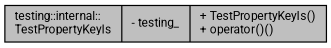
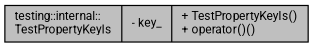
  digraph {
    rankdir=LR
    fontname=Roboto
-   n1 [color=black fillcolor=grey75 fontcolor=black fontname=Roboto fontsize=10 height=0.2 label="{testing::internal::\lTestPropertyKeyIs\n|- testing_\l|+ TestPropertyKeyIs()\l+ operator()()\l}" shape=record style=filled width=0.4]
+   n1 [color=black fillcolor=grey75 fontcolor=black fontname=Roboto fontsize=10 height=0.2 label="{testing::internal::\lTestPropertyKeyIs\n|- key_\l|+ TestPropertyKeyIs()\l+ operator()()\l}" shape=record style=filled width=0.4]
  }
